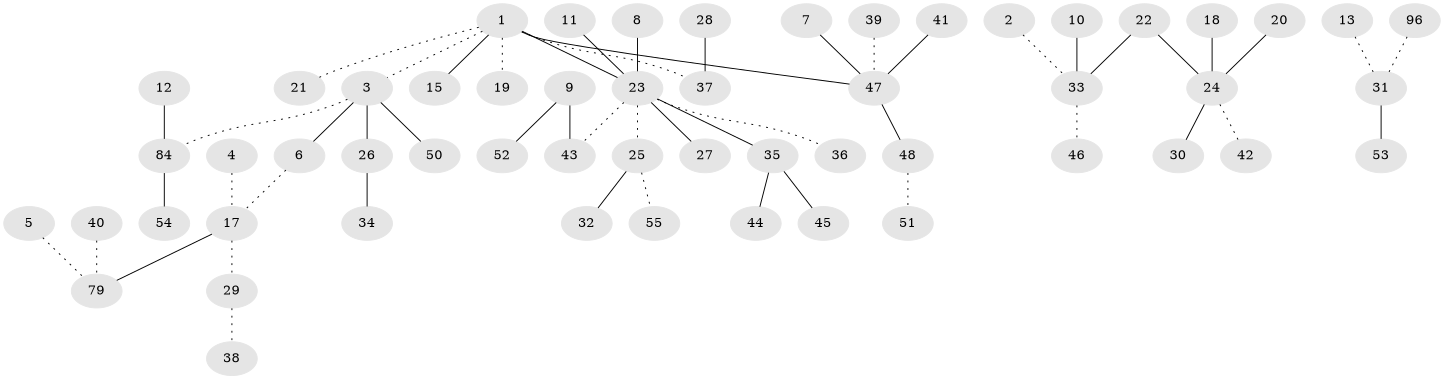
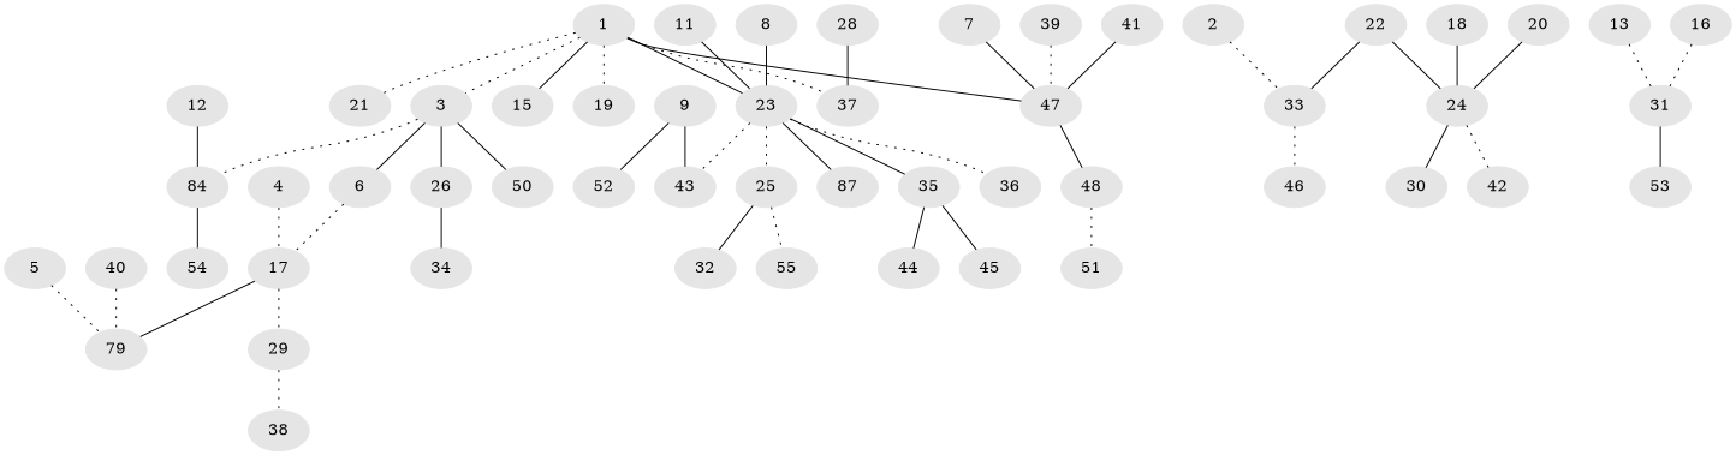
  graph {
    node [color=gray90 style=filled]
    edge [style=solid weight=1.0]
    1
    3
    15
    19
    21
    23
    37
    47
    6
    n10 [label=84]
    26
    50
    43
    25
-   27
+   27 [label=87]
    35
    36
    48
    2
    33
    46
    17
    54
    34
    4
    n26 [label=79]
    29
    5
    7
    8
    9
    52
-   10
    11
    12
    13
    31
    24
    30
    42
    53
-   16 [label=96]
+   16
    38
    18
    20
    22
    32
    55
    44
    45
    28
    39
    40
    41
    51
    1 -- 3 [style=dotted]
    1 -- 15
    1 -- 19 [style=dotted]
    1 -- 21 [style=dotted]
    1 -- 23
    1 -- 37 [style=dotted]
    1 -- 47
    3 -- 6
    3 -- n10 [style=dotted]
    3 -- 26
    3 -- 50
    23 -- 43 [style=dotted]
    23 -- 25 [style=dotted]
    23 -- 27
    23 -- 35
    23 -- 36 [style=dotted]
    47 -- 48
    6 -- 17 [style=dotted]
    n10 -- 54
    26 -- 34
    25 -- 32
    25 -- 55 [style=dotted]
    35 -- 44
    35 -- 45
    48 -- 51 [style=dotted]
    2 -- 33 [style=dotted]
    33 -- 46 [style=dotted]
    17 -- n26
    17 -- 29 [style=dotted]
    4 -- 17 [style=dotted]
    29 -- 38 [style=dotted]
    5 -- n26 [style=dotted]
    7 -- 47
    8 -- 23
    9 -- 43
    9 -- 52
-   10 -- 33
    11 -- 23
    12 -- n10
    13 -- 31 [style=dotted]
    31 -- 53
    24 -- 30
    24 -- 42 [style=dotted]
    16 -- 31 [style=dotted]
    18 -- 24
    20 -- 24
    22 -- 33
    22 -- 24
    28 -- 37
    39 -- 47 [style=dotted]
    40 -- n26 [style=dotted]
    41 -- 47
  }
